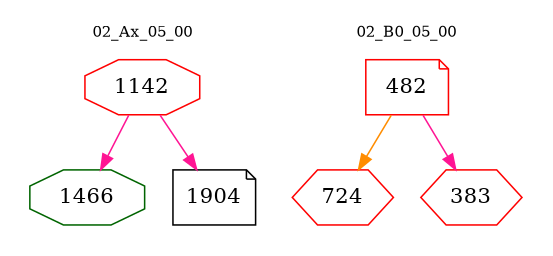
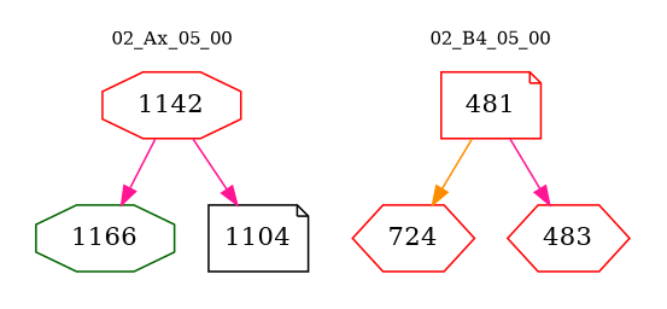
  digraph {
    node [color=red shape=octagon]
    edge [color=deeppink]
    n1 [label=1142]
-   n2 [color=darkgreen label=1466]
-   n3 [color=black label=1904 shape=note]
-   n4 [label=482 shape=note]
+   n2 [color=darkgreen label=1166]
+   n3 [color=black label=1104 shape=note]
+   n4 [label=481 shape=note]
    n5 [label=724 shape=hexagon]
-   n6 [label=383 shape=hexagon]
+   n6 [label=483 shape=hexagon]
    subgraph cluster_1 {
      color=white
      fontsize=10
      label="02_Ax_05_00"
      n1
      n2
      n3
    }
    subgraph cluster_2 {
      color=white
      fontsize=10
-     label="02_B0_05_00"
+     label="02_B4_05_00"
      n4
      n5
      n6
    }
    n1 -> n2
    n1 -> n3
    n4 -> n5 [color=darkorange]
    n4 -> n6
  }
